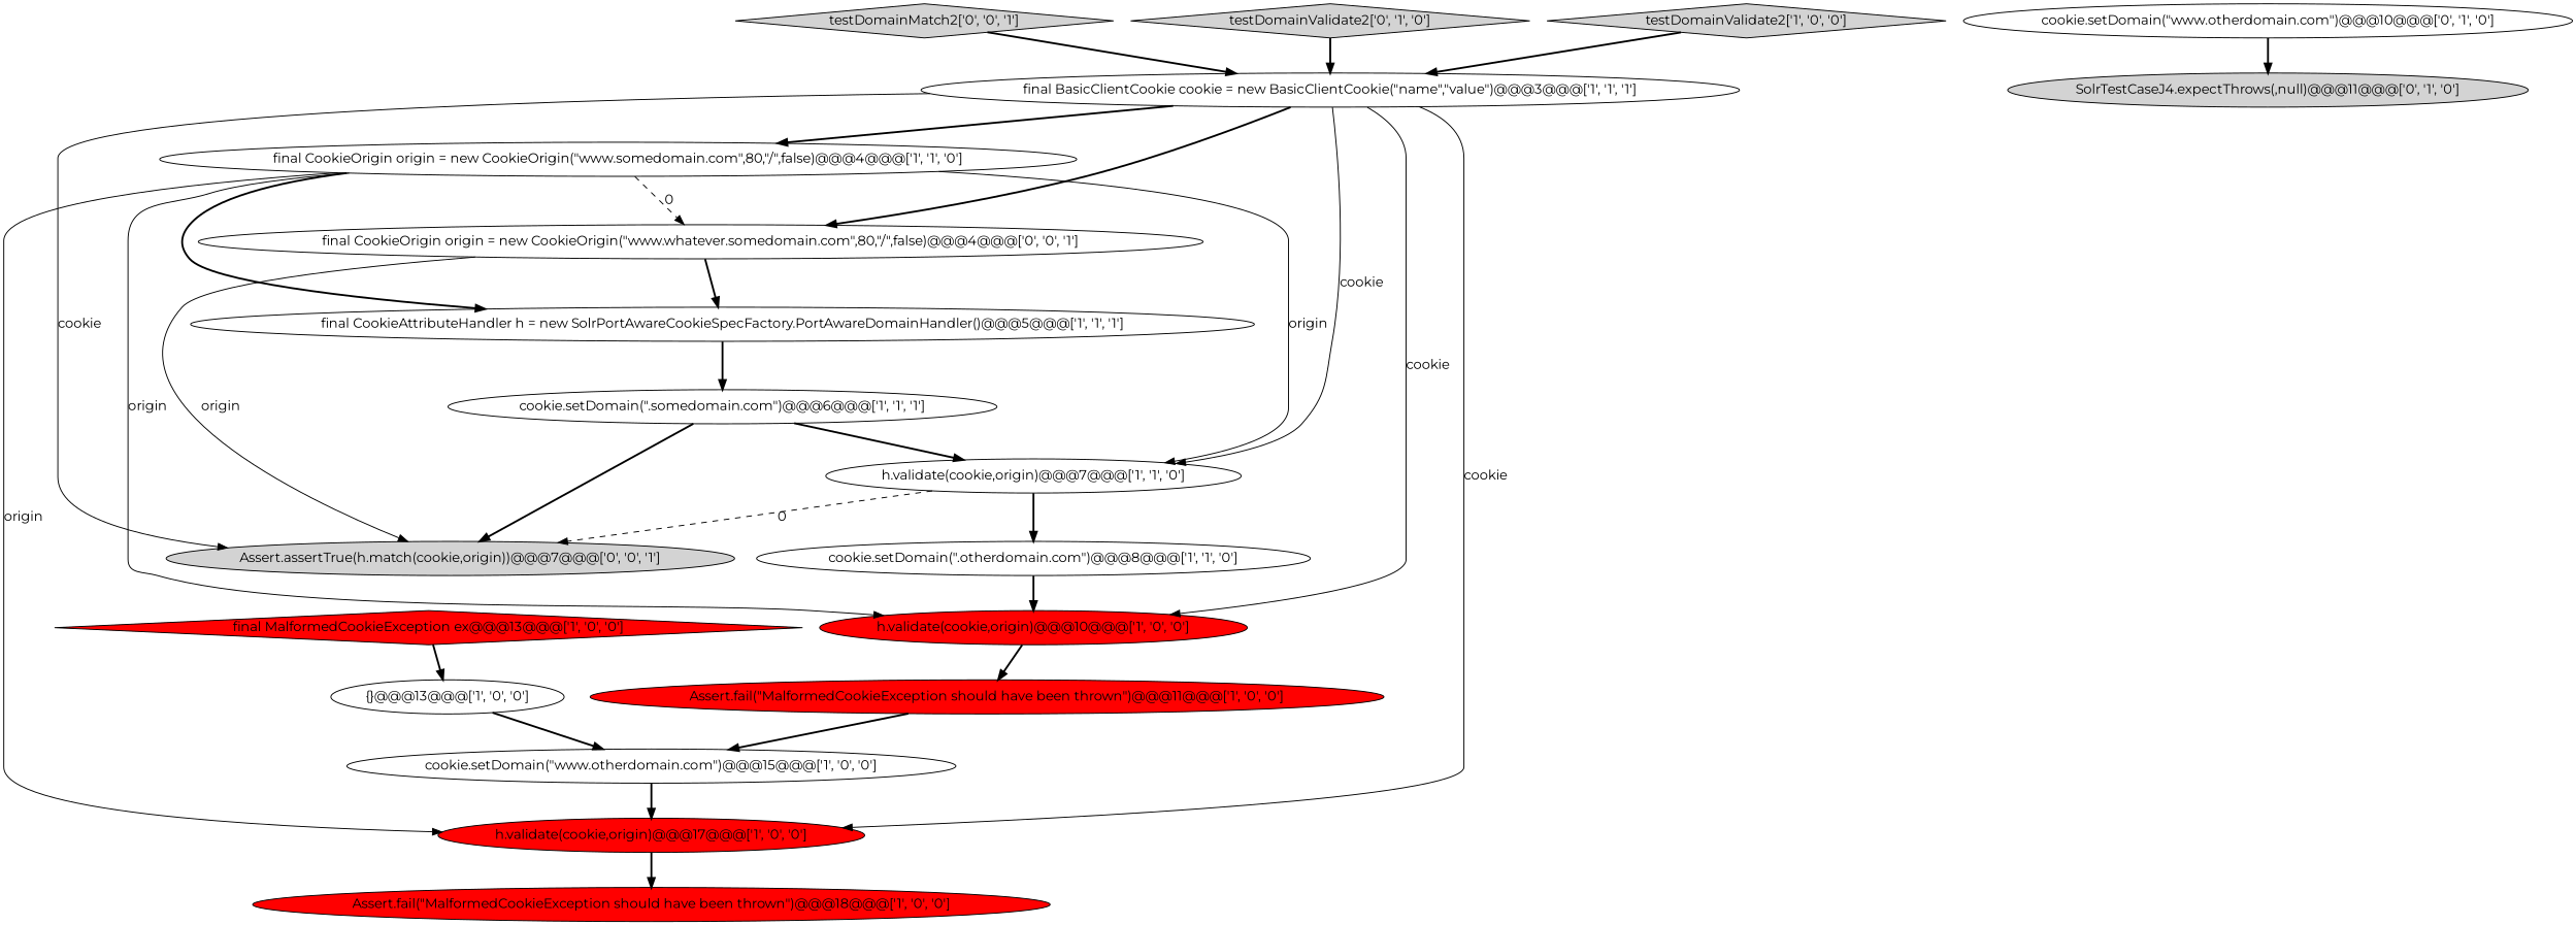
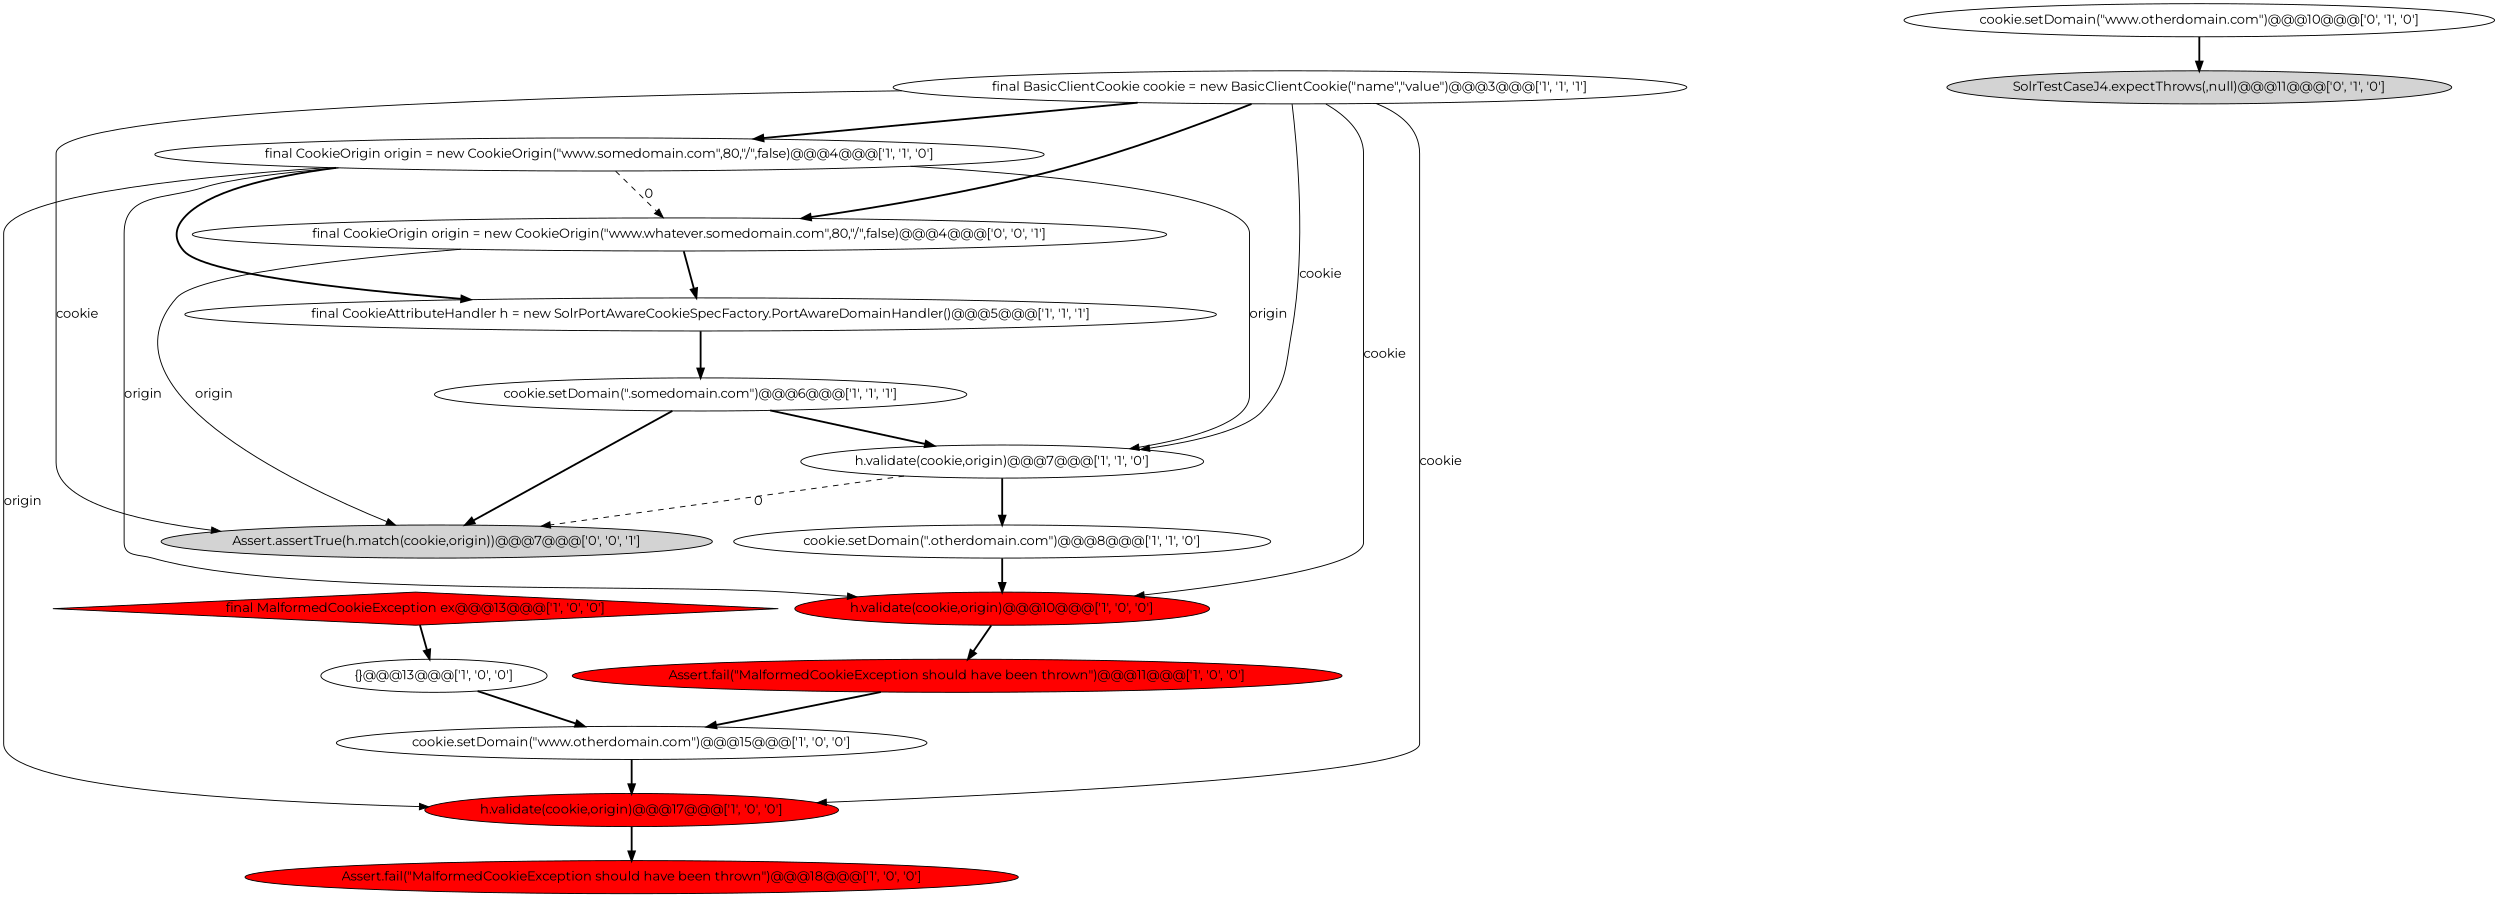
  digraph {
    fontname=Montserrat
    node [fillcolor=white fontname=Montserrat shape=ellipse style=filled]
    edge [fontname=Montserrat style=bold]
    n1 [fillcolor=red label="final MalformedCookieException ex@@@13@@@['1', '0', '0']" shape=diamond]
    n2 [label="{}@@@13@@@['1', '0', '0']"]
    n3 [label="cookie.setDomain(\"www.otherdomain.com\")@@@15@@@['1', '0', '0']"]
-   n4 [fillcolor=lightgray label="testDomainMatch2['0', '0', '1']" shape=diamond]
    n5 [label="final BasicClientCookie cookie = new BasicClientCookie(\"name\",\"value\")@@@3@@@['1', '1', '1']"]
    n6 [fillcolor=red label="h.validate(cookie,origin)@@@10@@@['1', '0', '0']"]
    n7 [label="h.validate(cookie,origin)@@@7@@@['1', '1', '0']"]
    n8 [fillcolor=lightgray label="Assert.assertTrue(h.match(cookie,origin))@@@7@@@['0', '0', '1']"]
    n9 [label="final CookieOrigin origin = new CookieOrigin(\"www.somedomain.com\",80,\"/\",false)@@@4@@@['1', '1', '0']"]
    n10 [fillcolor=red label="h.validate(cookie,origin)@@@17@@@['1', '0', '0']"]
    n11 [label="final CookieOrigin origin = new CookieOrigin(\"www.whatever.somedomain.com\",80,\"/\",false)@@@4@@@['0', '0', '1']"]
-   n12 [fillcolor=lightgray label="testDomainValidate2['0', '1', '0']" shape=diamond]
    n13 [fillcolor=red label="Assert.fail(\"MalformedCookieException should have been thrown\")@@@18@@@['1', '0', '0']"]
    n14 [fillcolor=red label="Assert.fail(\"MalformedCookieException should have been thrown\")@@@11@@@['1', '0', '0']"]
    n15 [label="cookie.setDomain(\".otherdomain.com\")@@@8@@@['1', '1', '0']"]
    n16 [label="final CookieAttributeHandler h = new SolrPortAwareCookieSpecFactory.PortAwareDomainHandler()@@@5@@@['1', '1', '1']"]
    n17 [label="cookie.setDomain(\"www.otherdomain.com\")@@@10@@@['0', '1', '0']"]
    n18 [fillcolor=lightgray label="SolrTestCaseJ4.expectThrows(,null)@@@11@@@['0', '1', '0']"]
    n19 [label="cookie.setDomain(\".somedomain.com\")@@@6@@@['1', '1', '1']"]
-   n20 [fillcolor=lightgray label="testDomainValidate2['1', '0', '0']" shape=diamond]
    n1 -> n2
    n2 -> n3
    n3 -> n10
-   n4 -> n5
    n5 -> n6 [label=cookie style=solid]
    n5 -> n7 [label=cookie style=solid]
    n5 -> n8 [label=cookie style=solid]
    n5 -> n9
    n5 -> n10 [label=cookie style=solid]
    n5 -> n11
    n6 -> n14
    n7 -> n8 [label=0 style=dashed]
    n7 -> n15
    n9 -> n6 [label=origin style=solid]
    n9 -> n7 [label=origin style=solid]
    n9 -> n10 [label=origin style=solid]
    n9 -> n11 [label=0 style=dashed]
    n9 -> n16
    n10 -> n13
    n11 -> n8 [label=origin style=solid]
    n11 -> n16
-   n12 -> n5
    n14 -> n3
    n15 -> n6
    n16 -> n19
    n17 -> n18
    n19 -> n7
    n19 -> n8
-   n20 -> n5
  }
